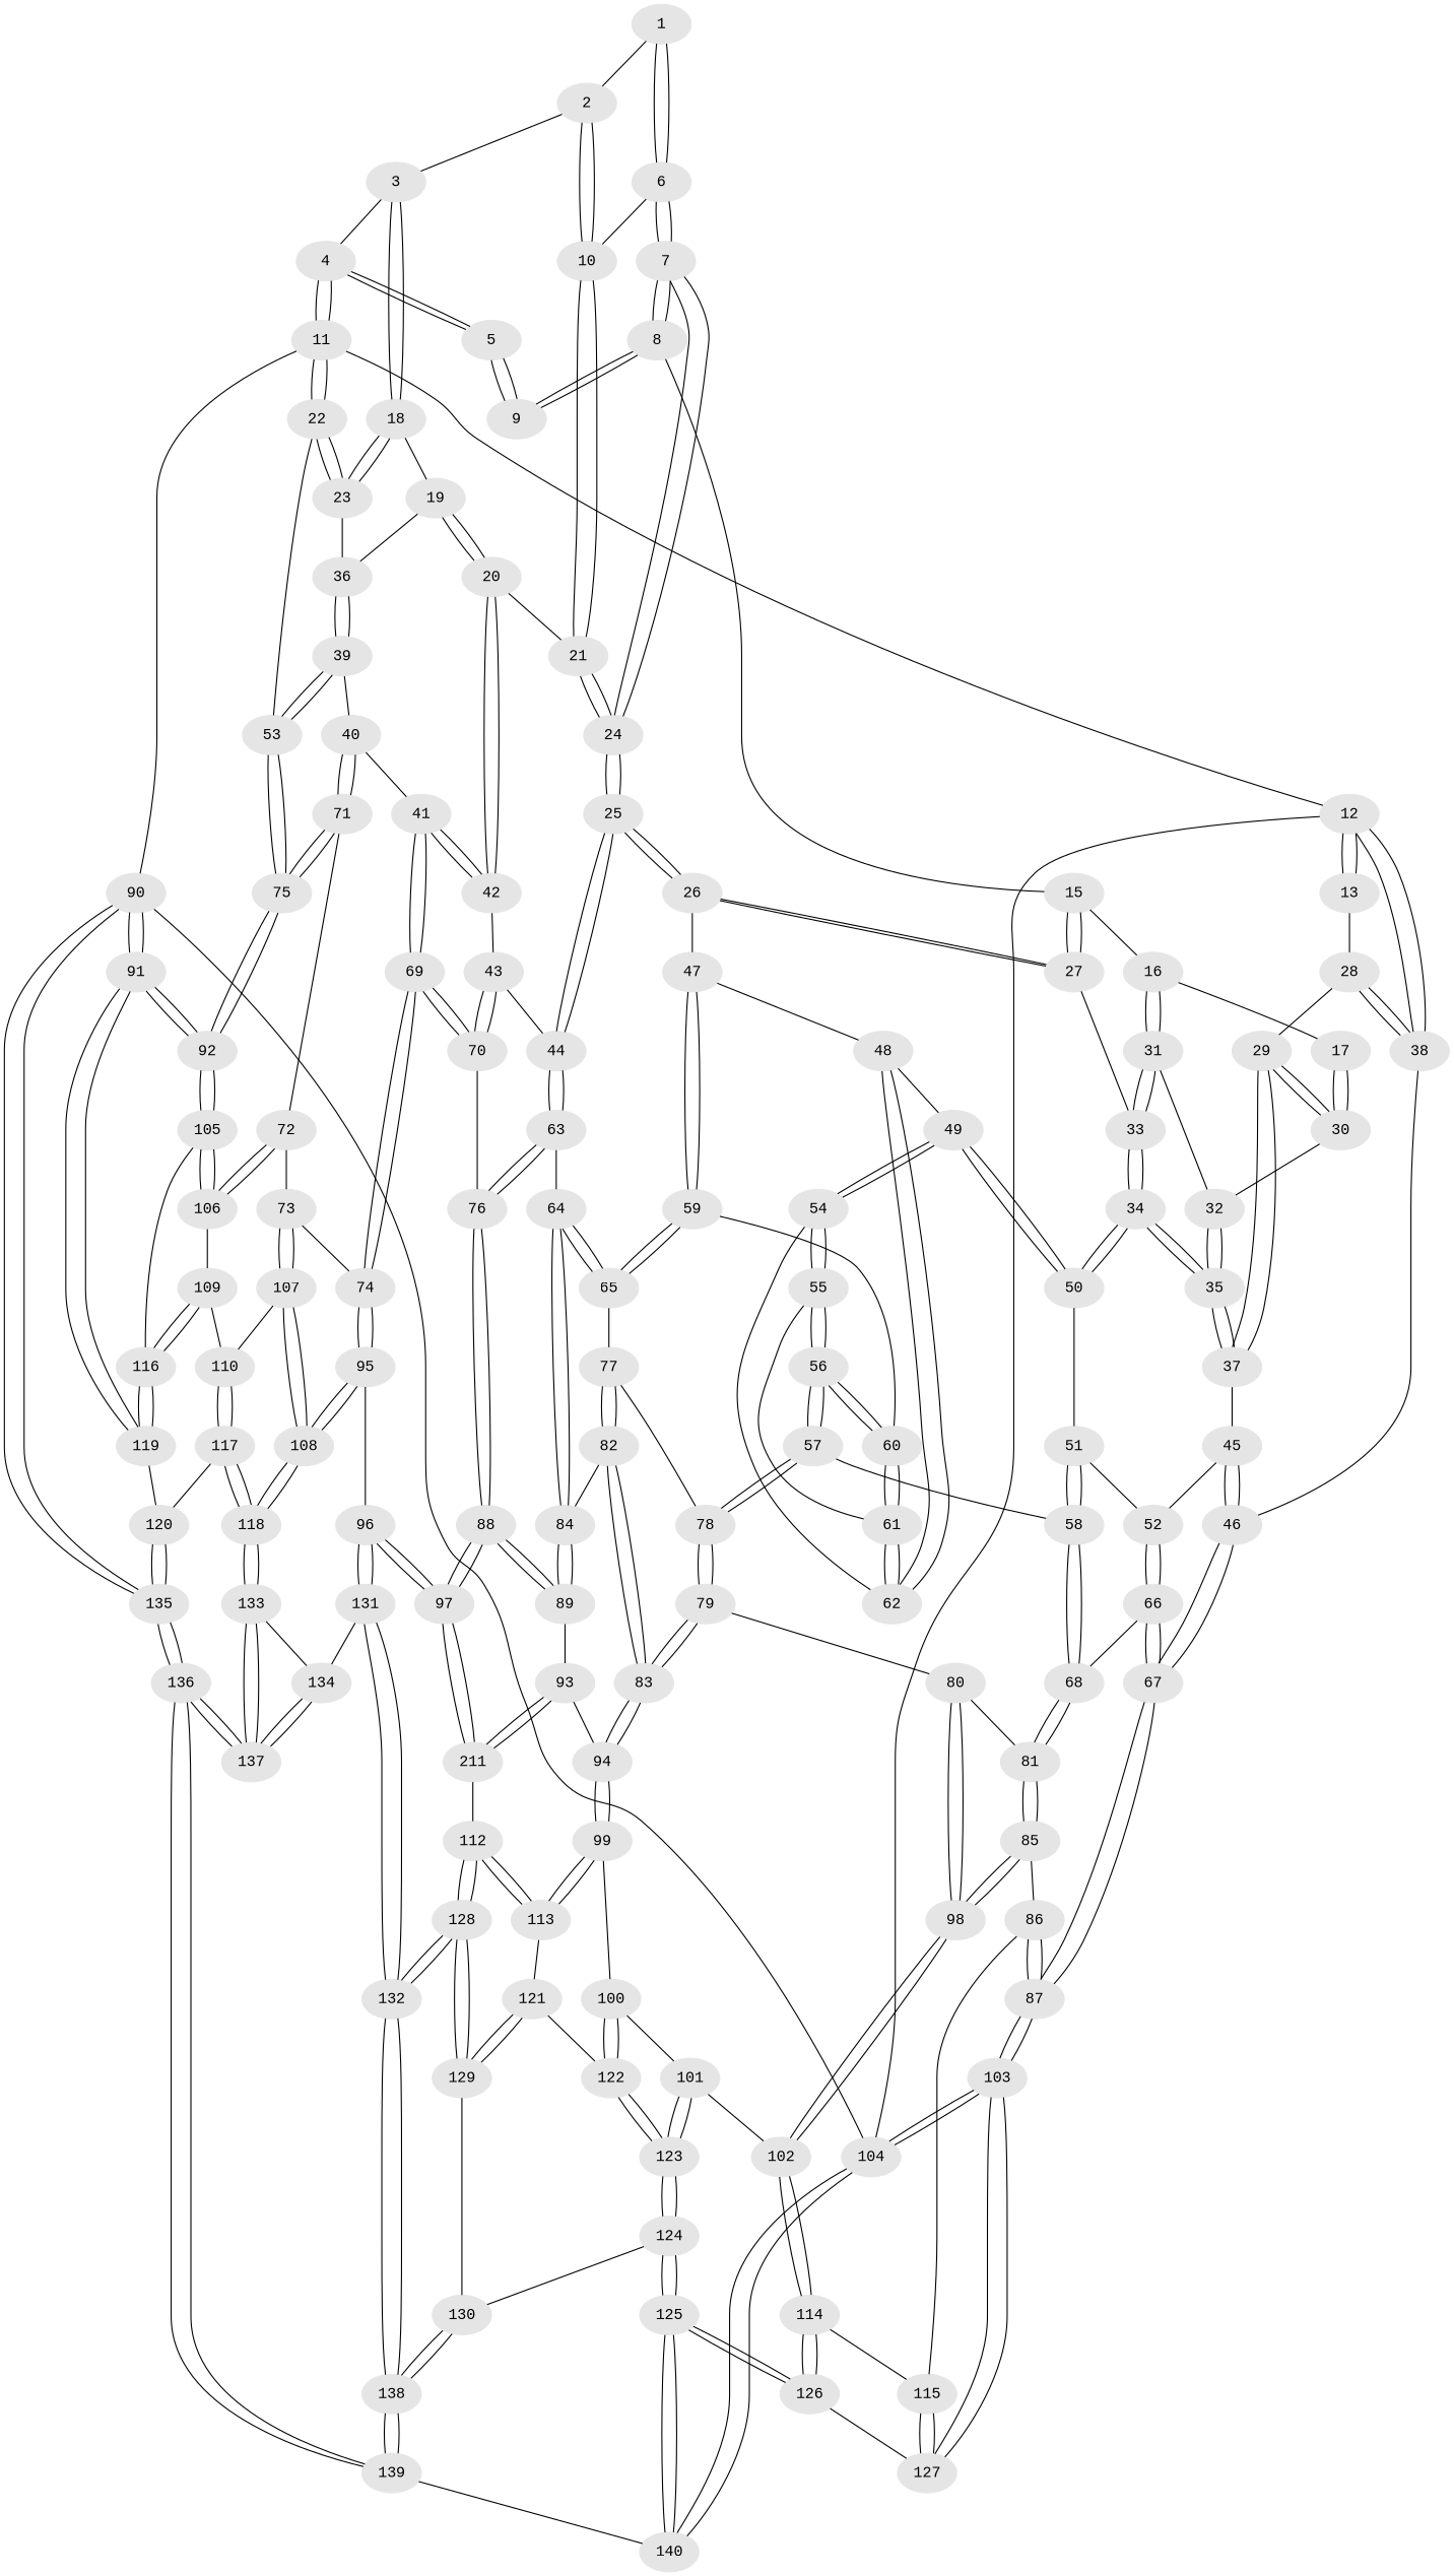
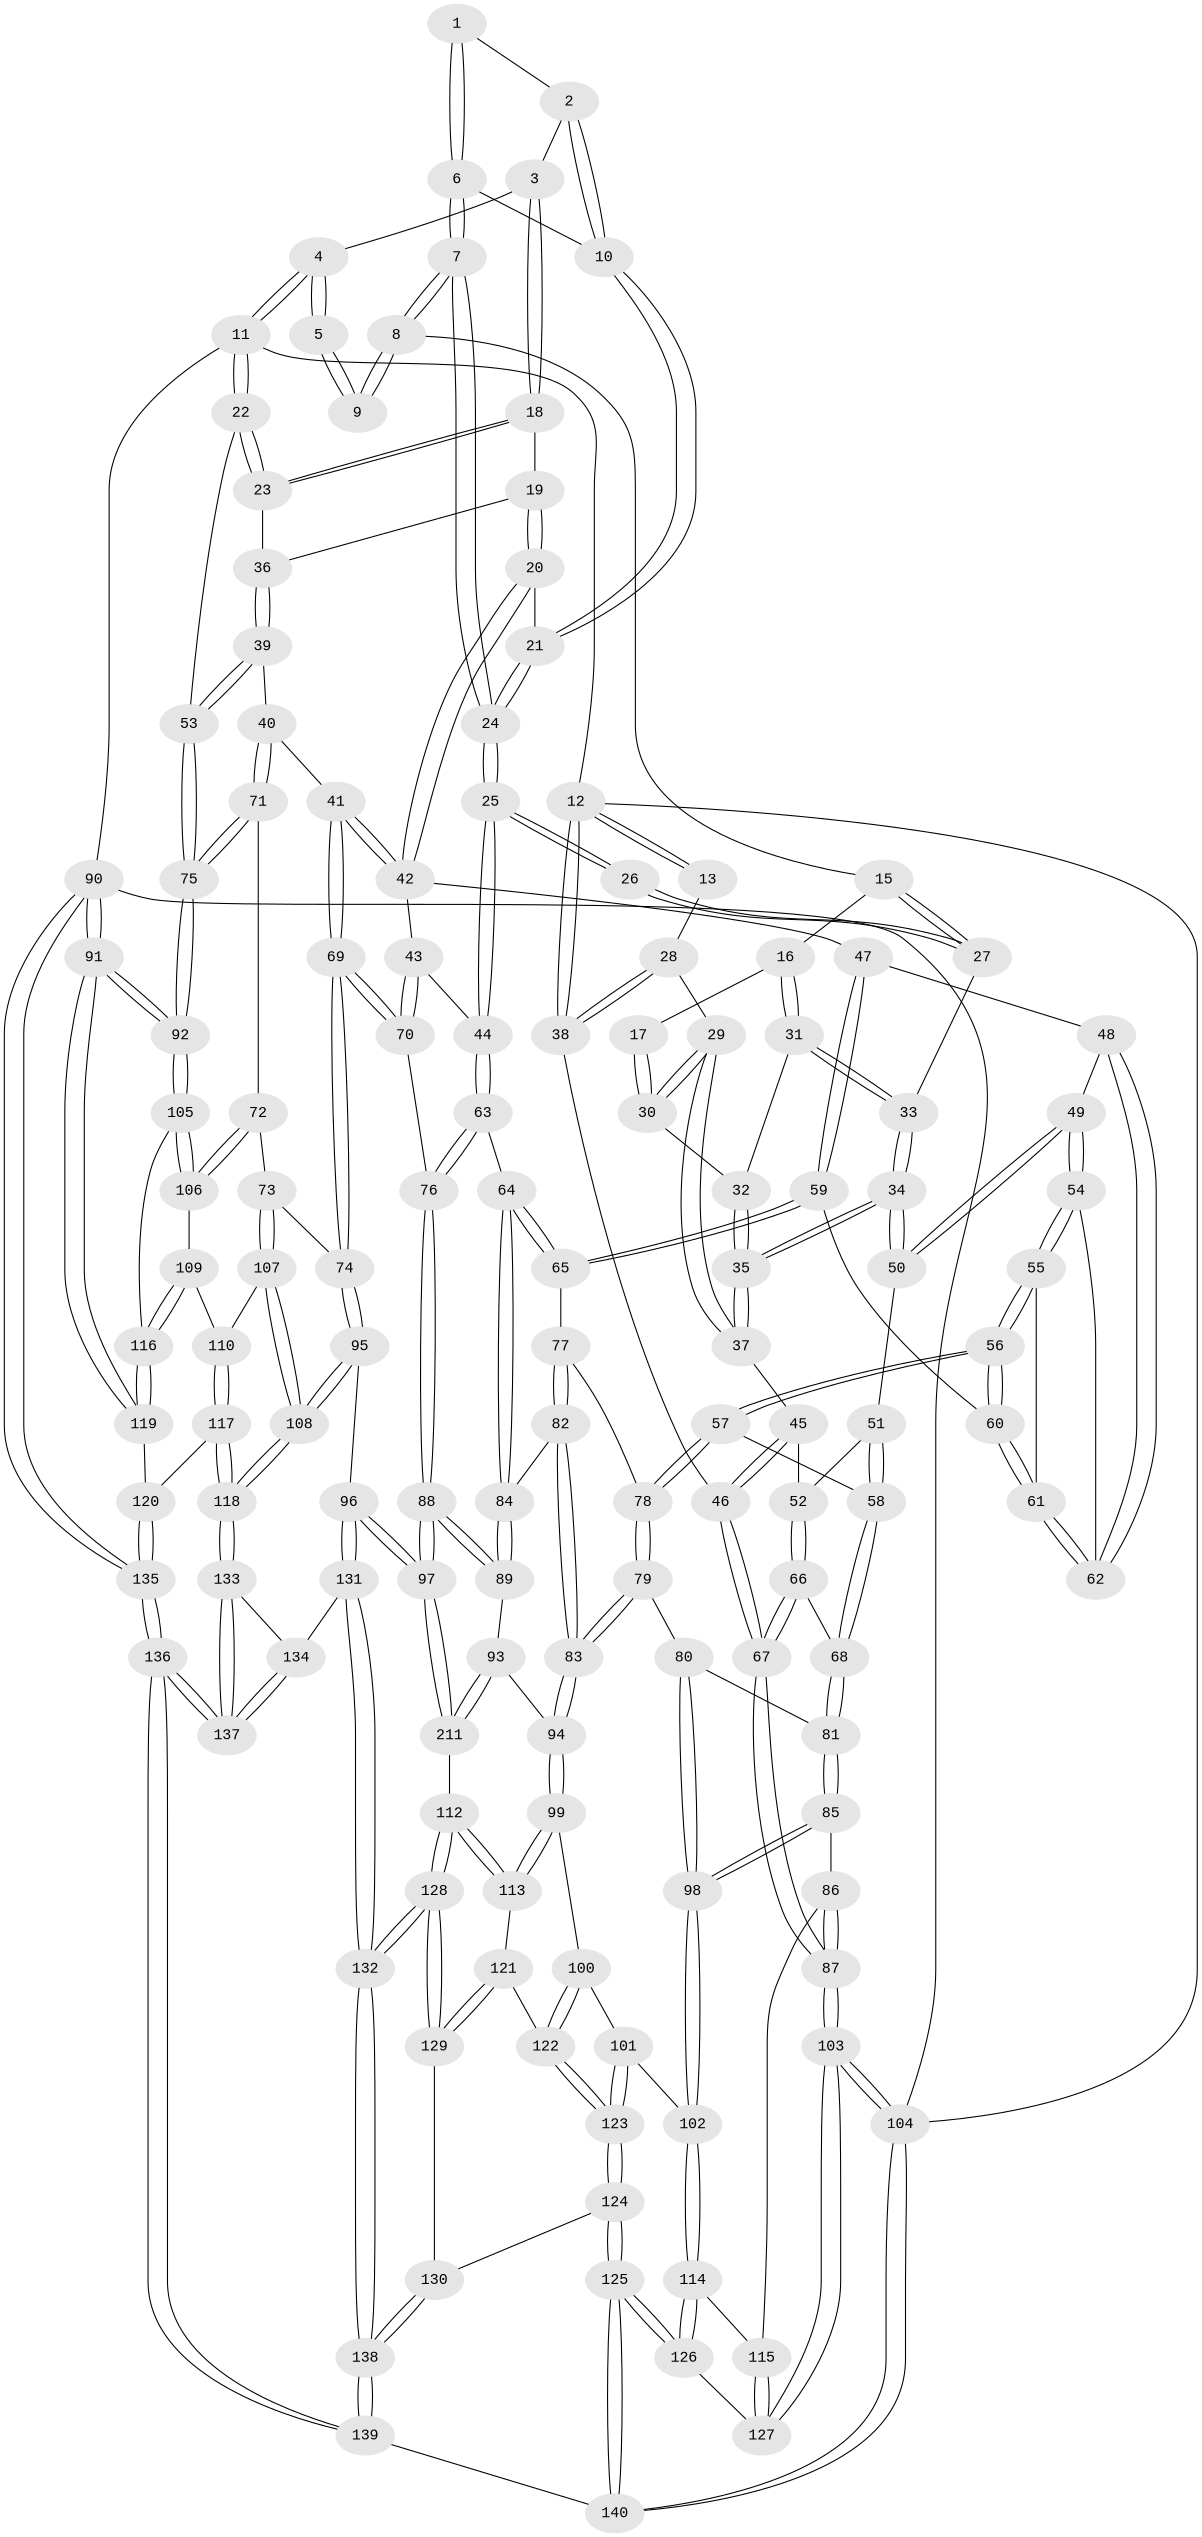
  graph {
    fontname="Liberation Mono"
    node [color=gray90 fontname="Liberation Mono" style=filled]
    edge [fontname="Liberation Mono"]
    1
    2
    6
    3
    10
    7
    4
    18
    21
    5
    11
    19
    23
    9
    12
    22
    90
    8
    24
    15
    25
    16
    27
    13
    38
    104
    53
    91
    135
    28
    46
    140
    29
    17
    30
    31
    33
    32
    20
    36
    42
    39
    43
    75
    26
    44
    47
    63
    48
    59
    34
    37
    45
    35
    50
    51
    40
    52
    67
    41
    71
    69
    72
    70
    74
    76
    64
    66
    87
    49
    62
    60
    65
    54
    55
    58
    68
    92
    56
    61
    57
    78
    79
    81
    77
    84
    88
    89
    82
    103
    85
    95
    73
    106
    107
    109
    108
    110
    96
    105
    97
    83
    80
    98
    94
    102
    86
    99
    93
    115
    127
    n112 [label=211]
    119
    136
    120
    116
    112
    100
    113
    131
    118
    132
    134
    114
    101
    122
    121
    123
    124
    126
    117
    133
    128
    129
    137
    130
    125
    138
    139
    1 -- 2
    1 -- 6
    1 -- 6
    2 -- 3
    2 -- 10
    2 -- 10
    6 -- 10
    6 -- 7
    6 -- 7
    3 -- 4
    3 -- 18
    3 -- 18
    10 -- 21
    10 -- 21
    7 -- 8
    7 -- 8
    7 -- 24
    7 -- 24
    4 -- 5
    4 -- 5
    4 -- 11
    4 -- 11
    18 -- 19
    18 -- 23
    18 -- 23
    21 -- 24
    21 -- 24
    5 -- 9
    5 -- 9
    11 -- 12
    11 -- 22
    11 -- 22
    11 -- 90
    19 -- 20
    19 -- 20
    19 -- 36
    23 -- 36
    12 -- 13
    12 -- 13
    12 -- 38
    12 -- 38
    12 -- 104
    22 -- 23
    22 -- 23
    22 -- 53
    90 -- 104
    90 -- 91
    90 -- 91
    90 -- 135
    90 -- 135
    8 -- 9
    8 -- 9
    8 -- 15
    24 -- 25
    24 -- 25
    15 -- 16
    15 -- 27
    15 -- 27
    25 -- 26
    25 -- 26
    25 -- 44
    25 -- 44
    16 -- 17
    16 -- 31
    16 -- 31
    27 -- 33
    13 -- 28
    38 -- 46
    104 -- 140
    104 -- 140
    53 -- 75
    53 -- 75
    91 -- 92
    91 -- 92
    91 -- 119
    91 -- 119
    135 -- 136
    135 -- 136
    28 -- 38
    28 -- 38
    28 -- 29
    46 -- 67
    46 -- 67
    29 -- 30
    29 -- 30
    29 -- 37
    29 -- 37
    17 -- 30
    17 -- 30
    30 -- 32
    31 -- 33
    31 -- 33
    31 -- 32
    33 -- 34
    33 -- 34
    32 -- 35
    32 -- 35
    20 -- 21
    20 -- 42
    20 -- 42
    36 -- 39
    36 -- 39
    42 -- 43
    39 -- 53
    39 -- 53
    39 -- 40
    43 -- 44
    43 -- 70
    43 -- 70
    75 -- 92
    75 -- 92
    26 -- 27
    26 -- 27
-   26 -- 47
+   42 -- 47
    44 -- 63
    44 -- 63
    47 -- 48
    47 -- 59
    47 -- 59
    63 -- 76
    63 -- 76
    63 -- 64
    48 -- 49
    48 -- 62
    48 -- 62
    59 -- 60
    59 -- 65
    59 -- 65
    34 -- 35
    34 -- 35
    34 -- 50
    34 -- 50
    37 -- 45
    45 -- 46
    45 -- 46
    45 -- 52
    35 -- 37
    35 -- 37
    50 -- 51
    51 -- 52
    51 -- 58
    51 -- 58
    40 -- 41
    40 -- 71
    40 -- 71
    52 -- 66
    52 -- 66
    67 -- 87
    67 -- 87
    41 -- 42
    41 -- 42
    41 -- 69
    41 -- 69
    71 -- 75
    71 -- 75
    71 -- 72
    69 -- 70
    69 -- 70
    69 -- 74
    69 -- 74
    72 -- 73
    72 -- 106
    72 -- 106
    70 -- 76
    74 -- 95
    74 -- 95
    76 -- 88
    76 -- 88
    64 -- 65
    64 -- 65
    64 -- 84
    64 -- 84
    66 -- 67
    66 -- 67
    66 -- 68
    87 -- 103
    87 -- 103
    49 -- 50
    49 -- 50
    49 -- 54
    49 -- 54
    60 -- 61
    60 -- 61
    65 -- 77
    54 -- 62
    54 -- 55
    54 -- 55
    55 -- 56
    55 -- 56
    55 -- 61
    58 -- 68
    58 -- 68
    68 -- 81
    68 -- 81
    92 -- 105
    92 -- 105
    56 -- 60
    56 -- 60
    56 -- 57
    56 -- 57
    61 -- 62
    61 -- 62
    57 -- 58
    57 -- 78
    57 -- 78
    78 -- 79
    78 -- 79
    79 -- 83
    79 -- 83
    79 -- 80
    81 -- 85
    81 -- 85
    77 -- 78
    77 -- 82
    77 -- 82
    84 -- 89
    84 -- 89
    88 -- 89
    88 -- 89
    88 -- 97
    88 -- 97
    89 -- 93
    82 -- 84
    82 -- 83
    82 -- 83
    103 -- 104
    103 -- 104
    103 -- 127
    103 -- 127
    85 -- 98
    85 -- 98
    85 -- 86
    95 -- 108
    95 -- 108
    95 -- 96
    73 -- 74
    73 -- 107
    73 -- 107
    106 -- 109
    107 -- 108
    107 -- 108
    107 -- 110
    109 -- 110
    109 -- 116
    109 -- 116
    108 -- 118
    108 -- 118
    110 -- 117
    110 -- 117
    96 -- 97
    96 -- 97
    96 -- 131
    96 -- 131
    105 -- 106
    105 -- 106
    105 -- 116
    97 -- n112
    97 -- n112
    83 -- 94
    83 -- 94
    80 -- 81
    80 -- 98
    80 -- 98
    98 -- 102
    98 -- 102
    94 -- 99
    94 -- 99
    102 -- 114
    102 -- 114
    86 -- 87
    86 -- 87
    86 -- 115
    99 -- 100
    99 -- 113
    99 -- 113
    93 -- 94
    93 -- n112
    93 -- n112
    115 -- 127
    115 -- 127
    n112 -- 112
    119 -- 120
    136 -- 137
    136 -- 137
    136 -- 139
    136 -- 139
    120 -- 135
    120 -- 135
    116 -- 119
    116 -- 119
    112 -- 113
    112 -- 113
    112 -- 128
    112 -- 128
    100 -- 101
    100 -- 122
    100 -- 122
    113 -- 121
    131 -- 132
    131 -- 132
    131 -- 134
    118 -- 133
    118 -- 133
    132 -- 138
    132 -- 138
    134 -- 137
    134 -- 137
    114 -- 115
    114 -- 126
    114 -- 126
    101 -- 102
    101 -- 123
    101 -- 123
    122 -- 123
    122 -- 123
    121 -- 122
    121 -- 129
    121 -- 129
    123 -- 124
    123 -- 124
    124 -- 130
    124 -- 125
    124 -- 125
    126 -- 127
    117 -- 120
    117 -- 118
    117 -- 118
    133 -- 134
    133 -- 137
    133 -- 137
    128 -- 132
    128 -- 132
    128 -- 129
    128 -- 129
    129 -- 130
    130 -- 138
    130 -- 138
    125 -- 140
    125 -- 140
    125 -- 126
    125 -- 126
    138 -- 139
    138 -- 139
    139 -- 140
  }
